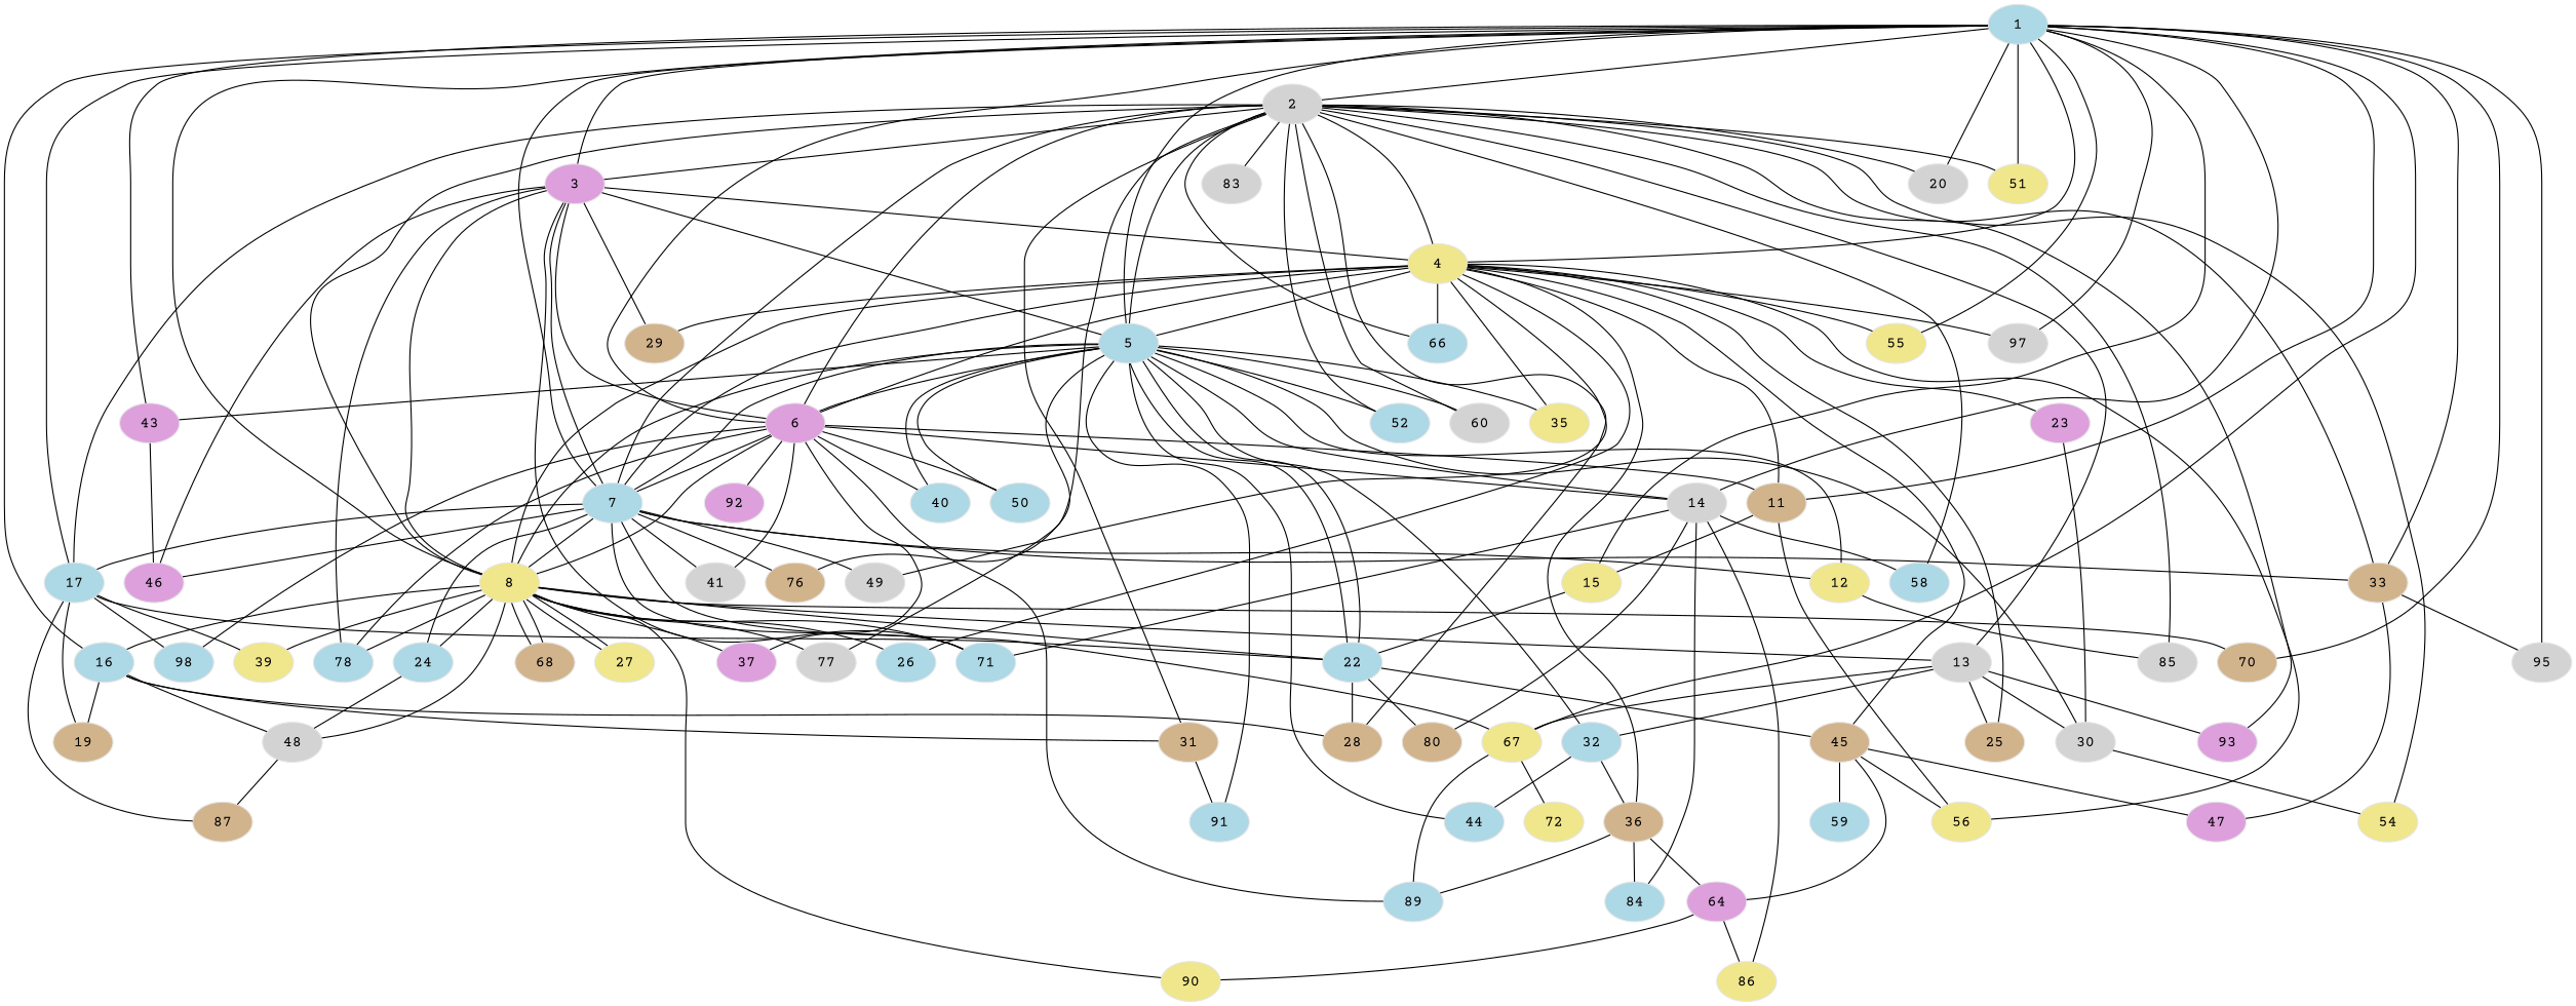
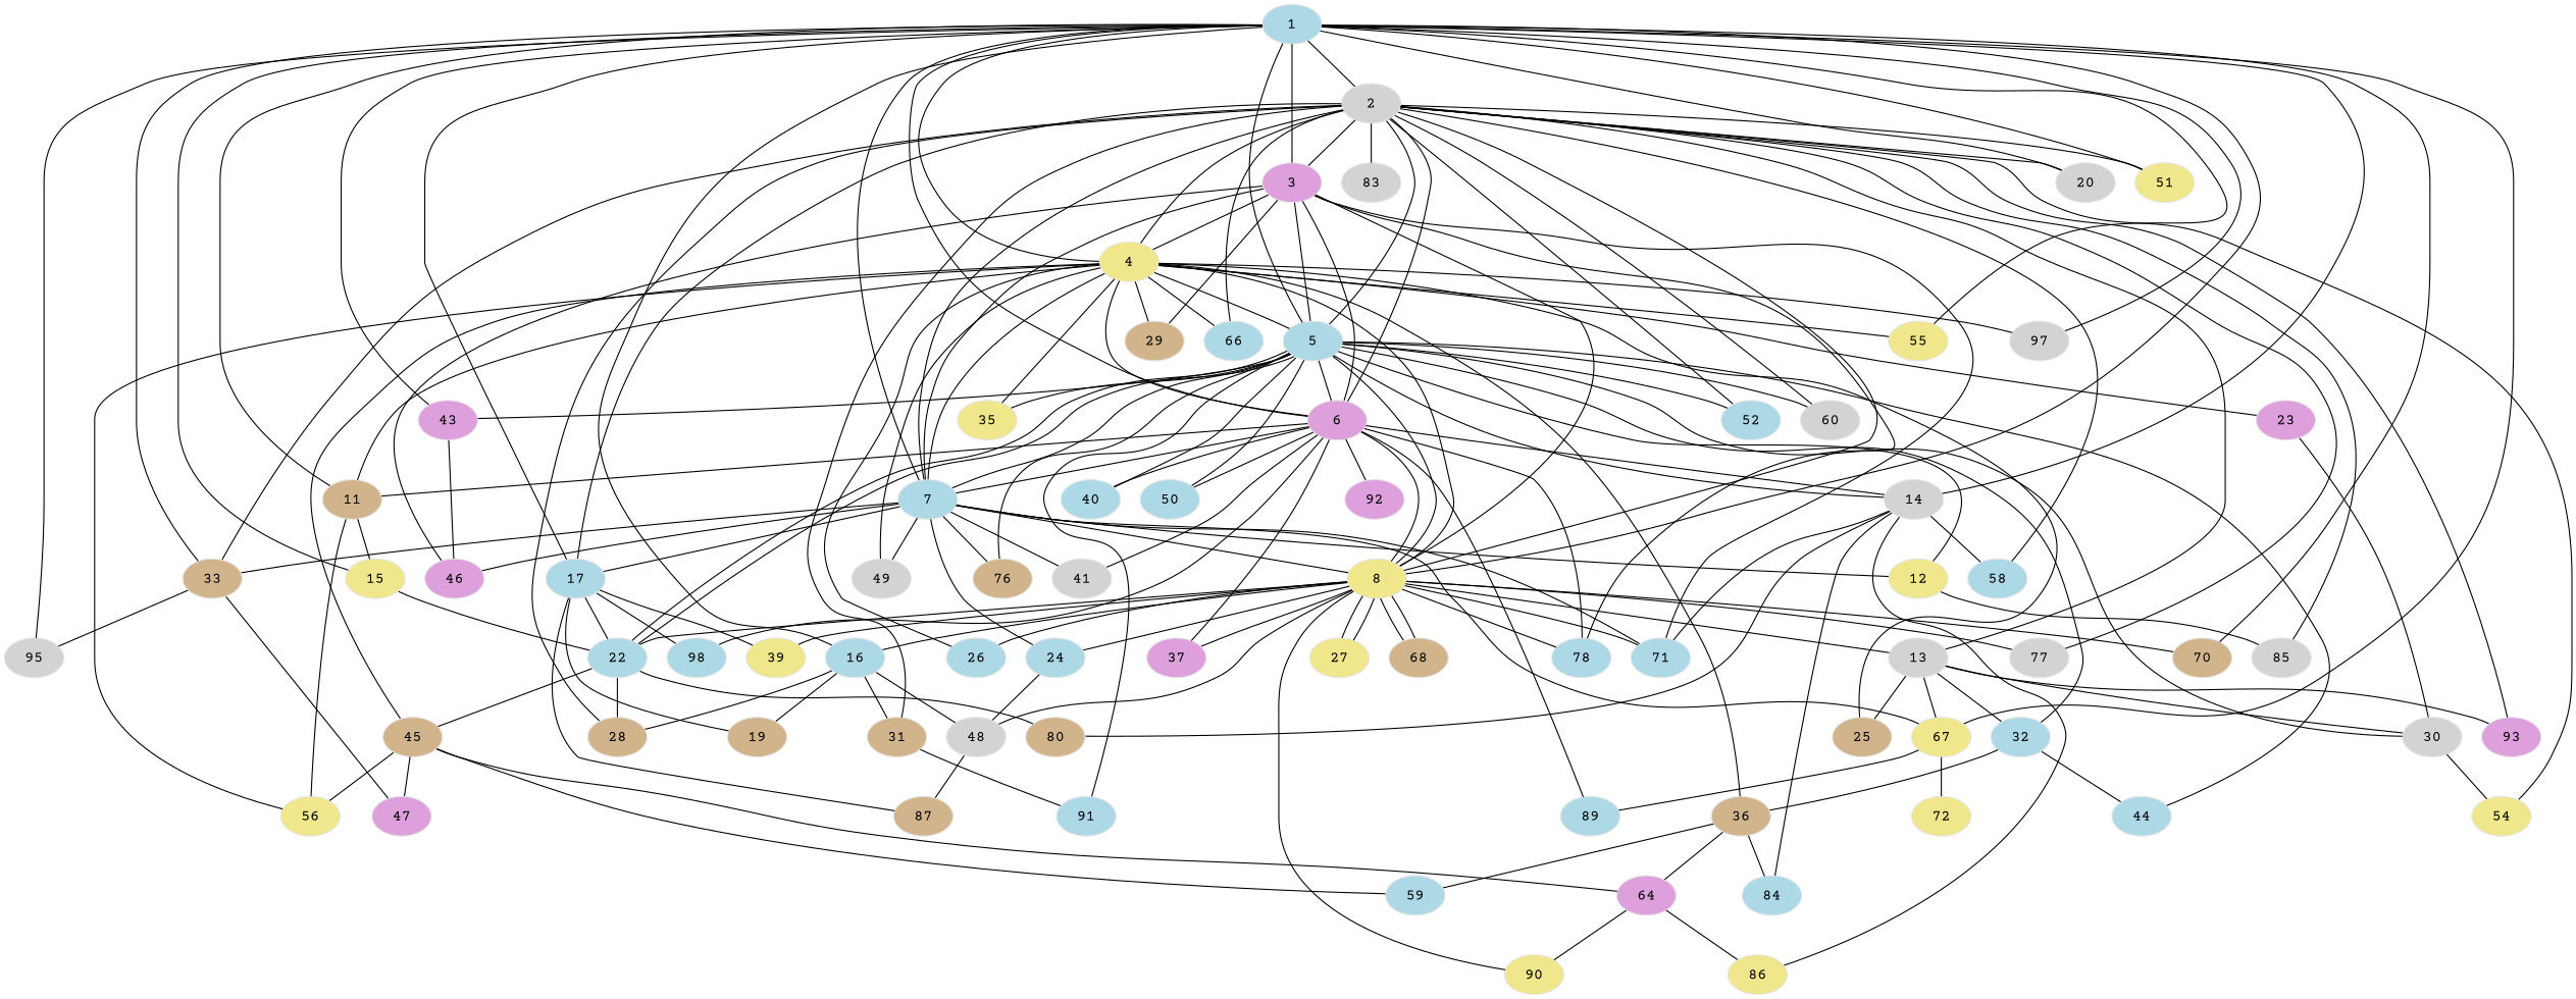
  graph {
    fontname="Courier Prime"
    node [color=gray90 fillcolor=lightblue fontname="Courier Prime" style=filled]
    edge [fontname="Courier Prime"]
    1 [super="+61"]
    2 [fillcolor=lightgrey super="+9"]
    3 [fillcolor=plum]
    4 [fillcolor=khaki super="+10"]
    5 [super="+69"]
    6 [fillcolor=plum super="+74"]
    7 [super="+94"]
    8 [fillcolor=khaki super="+38"]
    11 [fillcolor=tan super="+88"]
    14 [fillcolor=lightgrey super="+42"]
    15 [fillcolor=khaki super="+62"]
    16 [super="+18"]
    17 [super="+21"]
    20 [fillcolor=lightgrey]
    33 [fillcolor=tan super="+34"]
    43 [fillcolor=plum]
    51 [fillcolor=khaki]
    55 [fillcolor=khaki]
    67 [fillcolor=khaki super="+75"]
    70 [fillcolor=tan]
    95 [fillcolor=lightgrey]
    97 [fillcolor=lightgrey]
    13 [fillcolor=lightgrey]
    28 [fillcolor=tan super="+53"]
    31 [fillcolor=tan]
    52
    54 [fillcolor=khaki]
    58
    60 [fillcolor=lightgrey]
    66
    77 [fillcolor=lightgrey]
    83 [fillcolor=lightgrey]
    85 [fillcolor=lightgrey]
    93 [fillcolor=plum]
    29 [fillcolor=tan]
    46 [fillcolor=plum super="+73"]
    71 [super="+82"]
    78 [super="+79"]
    23 [fillcolor=plum]
    25 [fillcolor=tan]
    26
    35 [fillcolor=khaki]
    36 [fillcolor=tan]
    45 [fillcolor=tan super="+81"]
    49 [fillcolor=lightgrey]
    56 [fillcolor=khaki]
    12 [fillcolor=khaki]
    22 [super="+57"]
    30 [fillcolor=lightgrey super="+63"]
    32 [super="+96"]
    40
    44
    50
    76 [fillcolor=tan]
    91
    37 [fillcolor=plum]
    41 [fillcolor=lightgrey]
    89
    92 [fillcolor=plum]
    98
    24 [super="+65"]
    27 [fillcolor=khaki]
    39 [fillcolor=khaki]
    48 [fillcolor=lightgrey]
    68 [fillcolor=tan]
    90 [fillcolor=khaki]
    80 [fillcolor=tan]
    84
    86 [fillcolor=khaki]
    19 [fillcolor=tan]
    87 [fillcolor=tan]
    47 [fillcolor=plum]
    72 [fillcolor=khaki]
    59
    64 [fillcolor=plum]
    1 -- 2 [weight=2]
    1 -- 3
    1 -- 4 [weight=2]
    1 -- 5
    1 -- 6
    1 -- 7
    1 -- 8 [weight=2]
    1 -- 11
    1 -- 14 [weight=2]
    1 -- 15
    1 -- 16
    1 -- 17
    1 -- 20
    1 -- 33
    1 -- 43
    1 -- 51
    1 -- 55
    1 -- 67
    1 -- 70
    1 -- 95
    1 -- 97
    2 -- 3 [weight=2]
    2 -- 4 [weight=4]
    2 -- 5 [weight=2]
    2 -- 6 [weight=2]
    2 -- 7 [weight=2]
    2 -- 8 [weight=2]
    2 -- 17
    2 -- 20
    2 -- 33
    2 -- 51
    2 -- 13
    2 -- 28
    2 -- 31
    2 -- 52
    2 -- 54
    2 -- 58
    2 -- 60
    2 -- 66
    2 -- 77
    2 -- 83 [weight=2]
    2 -- 85
    2 -- 93
    3 -- 4 [weight=2]
    3 -- 5
    3 -- 6
    3 -- 7
    3 -- 8
    3 -- 29
    3 -- 46
    3 -- 71
    3 -- 78
    4 -- 5 [weight=2]
    4 -- 6 [weight=2]
    4 -- 7 [weight=2]
    4 -- 8 [weight=2]
    4 -- 11
    4 -- 55
    4 -- 97
    4 -- 66
    4 -- 29
    4 -- 23
    4 -- 25
    4 -- 26
    4 -- 35
    4 -- 36
    4 -- 45
    4 -- 49
    4 -- 56
    5 -- 6
    5 -- 7 [weight=2]
    5 -- 8
    5 -- 14
    5 -- 43
    5 -- 52
    5 -- 60
    5 -- 35
    5 -- 12
    5 -- 22
    5 -- 22
    5 -- 30
    5 -- 32
    5 -- 40
    5 -- 44
    5 -- 50
    5 -- 76
    5 -- 91
    6 -- 7
    6 -- 8
    6 -- 11
    6 -- 14
    6 -- 78
    6 -- 40
    6 -- 50
    6 -- 37
    6 -- 41
    6 -- 89
    6 -- 92 [weight=2]
    6 -- 98
    7 -- 8
    7 -- 17
    7 -- 33
    7 -- 67
    7 -- 46
    7 -- 71
    7 -- 49
    7 -- 12
    7 -- 76
    7 -- 41
    7 -- 24
    8 -- 16 [weight=2]
    8 -- 70
    8 -- 13
    8 -- 77
    8 -- 71
    8 -- 78
    8 -- 26
    8 -- 22
    8 -- 37
    8 -- 24
    8 -- 27
    8 -- 27
    8 -- 39
    8 -- 48
    8 -- 68
    8 -- 68
    8 -- 90
    11 -- 15
    11 -- 56
    14 -- 58
    14 -- 71
    14 -- 80
    14 -- 84
    14 -- 86
    15 -- 22
    16 -- 28
    16 -- 31
    16 -- 48
    16 -- 19
    17 -- 22
    17 -- 98
    17 -- 39
    17 -- 19
    17 -- 87
    33 -- 95
    33 -- 47
    43 -- 46
    67 -- 89
    67 -- 72
    13 -- 67
    13 -- 93
    13 -- 25
    13 -- 30
    13 -- 32
    31 -- 91
    23 -- 30
    36 -- 84
-   36 -- 89
+   36 -- 59
    36 -- 64
    45 -- 56
    45 -- 47
    45 -- 59
    45 -- 64
    12 -- 85
    22 -- 28
    22 -- 45
    22 -- 80
    30 -- 54
    32 -- 36
    32 -- 44 [weight=2]
    24 -- 48
    48 -- 87
    64 -- 90
    64 -- 86
  }
